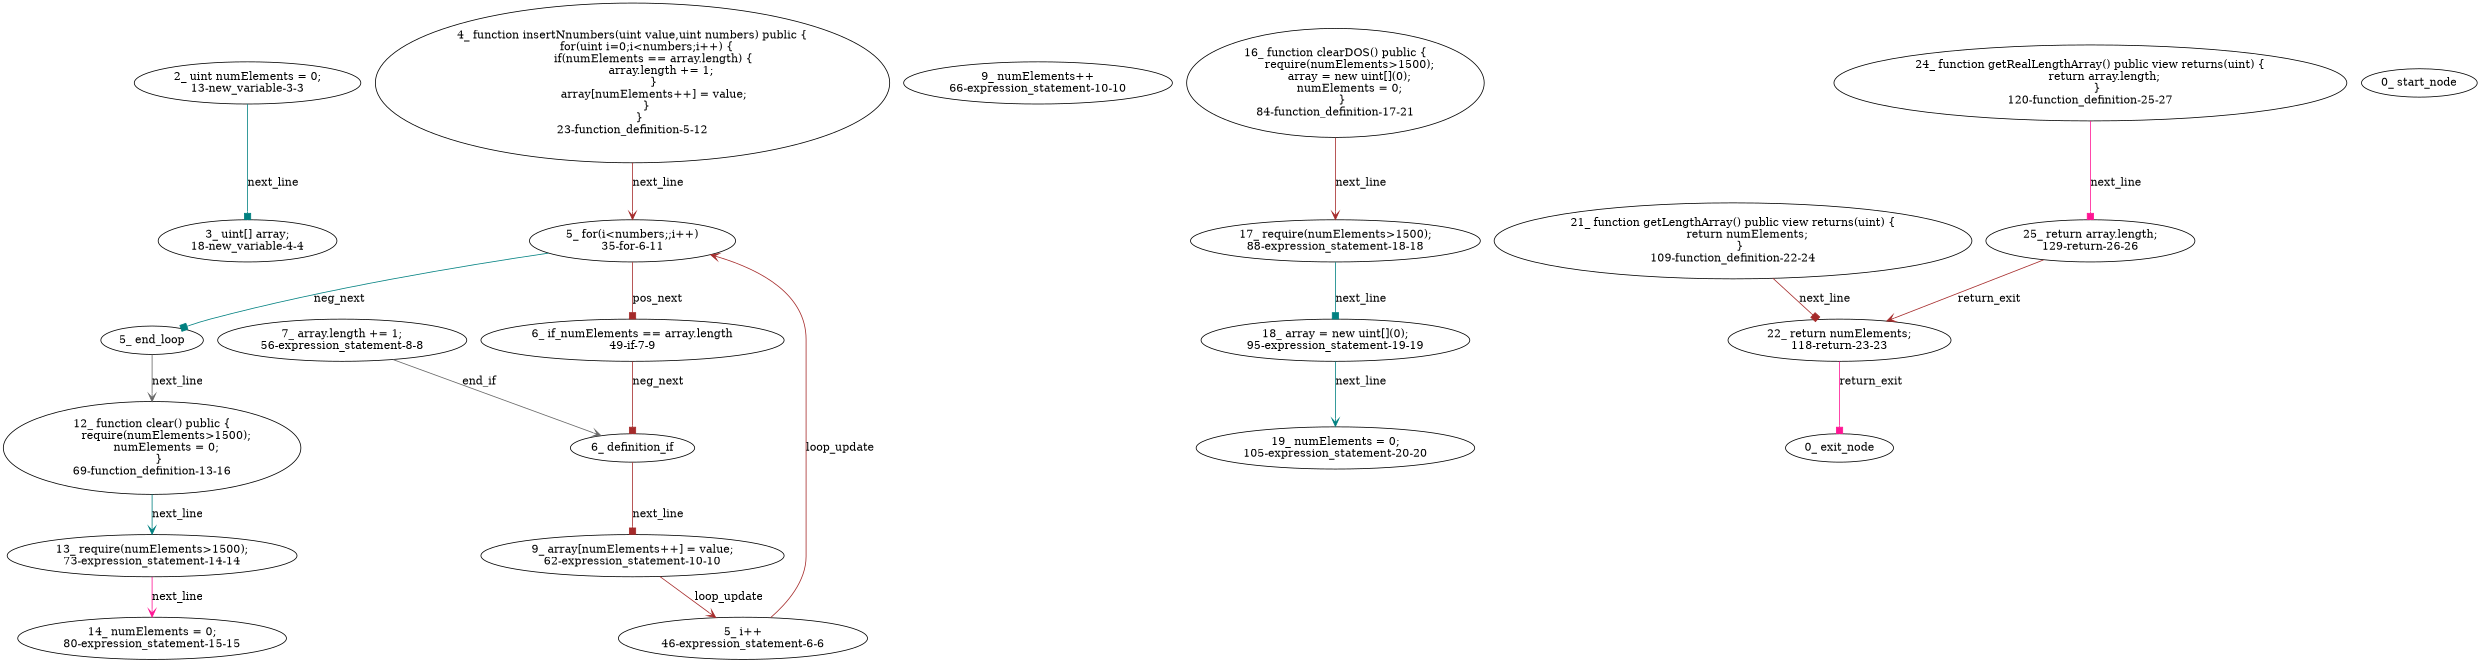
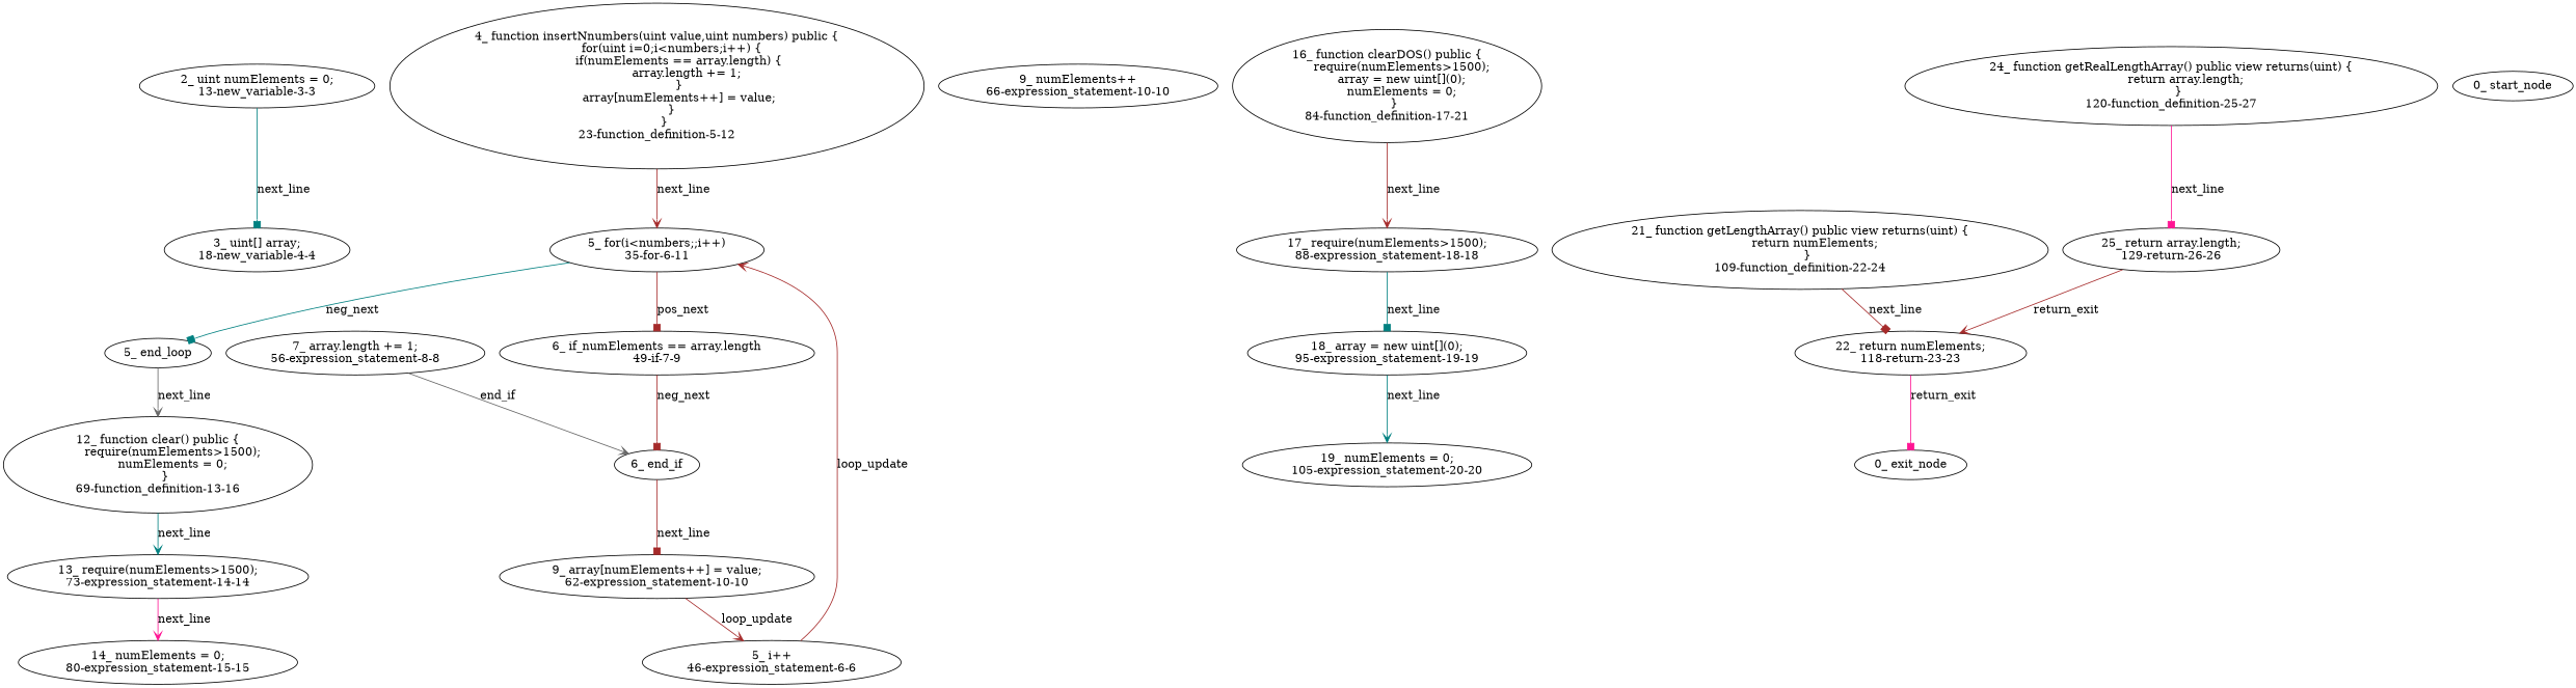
  digraph {
    node [type_label=expression_statement method="insertNnumbers(uint value,uint numbers)"]
    edge [arrowhead=vee color=brown controlflow_type=next_line edge_type=CFG_edge]
    n1 [label="2_ uint numElements = 0;\n13-new_variable-3-3" type_label=new_variable method=""]
    n2 [label="3_ uint[] array;\n18-new_variable-4-4" type_label=new_variable method=""]
    n3 [label="4_ function insertNnumbers(uint value,uint numbers) public {\n        for(uint i=0;i<numbers;i++) {\n            if(numElements == array.length) {\n                array.length += 1;\n            }\n            array[numElements++] = value;\n        }\n    }\n23-function_definition-5-12" type_label=function_definition]
    n4 [label="5_ for(i<numbers;;i++)\n35-for-6-11" type_label=for]
    n5 [label="5_ end_loop" type_label=end_loop]
    n6 [label="6_ if_numElements == array.length\n49-if-7-9" type_label=if]
    n7 [label="12_ function clear() public {\n        require(numElements>1500);\n        numElements = 0;\n    }\n69-function_definition-13-16" method="clear()" type_label=function_definition]
-   n8 [label="6_ definition_if" type_label=end_if]
+   n8 [label="6_ end_if" type_label=end_if]
    n9 [label="13_ require(numElements>1500);\n73-expression_statement-14-14" method="clear()"]
    n10 [label="5_ i++\n46-expression_statement-6-6"]
    n11 [label="9_ array[numElements++] = value;\n62-expression_statement-10-10"]
    n12 [label="7_ array.length += 1;\n56-expression_statement-8-8"]
    n13 [label="9_ numElements++\n66-expression_statement-10-10"]
    n14 [label="14_ numElements = 0;\n80-expression_statement-15-15" method="clear()"]
    n15 [label="16_ function clearDOS() public {\n        require(numElements>1500);\n        array = new uint[](0);\n        numElements = 0;\n    }\n84-function_definition-17-21" method="clearDOS()" type_label=function_definition]
    n16 [label="17_ require(numElements>1500);\n88-expression_statement-18-18" method="clearDOS()"]
    n17 [label="18_ array = new uint[](0);\n95-expression_statement-19-19" method="clearDOS()"]
    n18 [label="19_ numElements = 0;\n105-expression_statement-20-20" method="clearDOS()"]
    n19 [label="21_ function getLengthArray() public view returns(uint) {\n        return numElements;\n    }\n109-function_definition-22-24" method="getLengthArray()" type_label=function_definition]
    n20 [label="22_ return numElements;\n118-return-23-23" method="getLengthArray()" type_label=return]
    n21 [label="0_ exit_node" type_label=exit method=""]
    n22 [label="24_ function getRealLengthArray() public view returns(uint) {\n        return array.length;\n    }\n120-function_definition-25-27" method="getRealLengthArray()" type_label=function_definition]
    n23 [label="25_ return array.length;\n129-return-26-26" method="getRealLengthArray()" type_label=return]
    n24 [label="0_ start_node" type_label=start method=""]
    n1 -> n2 [arrowhead=box color=teal label=next_line]
    n3 -> n4 [label=next_line]
    n4 -> n5 [arrowhead=box color=teal controlflow_type=neg_next label=neg_next]
    n4 -> n6 [arrowhead=box controlflow_type=pos_next label=pos_next]
    n5 -> n7 [color=gray40 label=next_line]
    n6 -> n8 [arrowhead=box controlflow_type=neg_next label=neg_next]
    n7 -> n9 [color=teal label=next_line]
    n8 -> n11 [arrowhead=box label=next_line]
    n9 -> n14 [color=deeppink label=next_line]
    n10 -> n4 [controlflow_type=loop_update label=loop_update]
    n11 -> n10 [controlflow_type=loop_update label=loop_update]
    n12 -> n8 [color=gray40 controlflow_type=end_if label=end_if]
    n15 -> n16 [label=next_line]
    n16 -> n17 [arrowhead=box color=teal label=next_line]
    n17 -> n18 [color=teal label=next_line]
    n19 -> n20 [arrowhead=box label=next_line]
    n20 -> n21 [arrowhead=box color=deeppink controlflow_type=return_exit label=return_exit]
    n22 -> n23 [arrowhead=box color=deeppink label=next_line]
    n23 -> n20 [controlflow_type=return_exit label=return_exit]
  }
